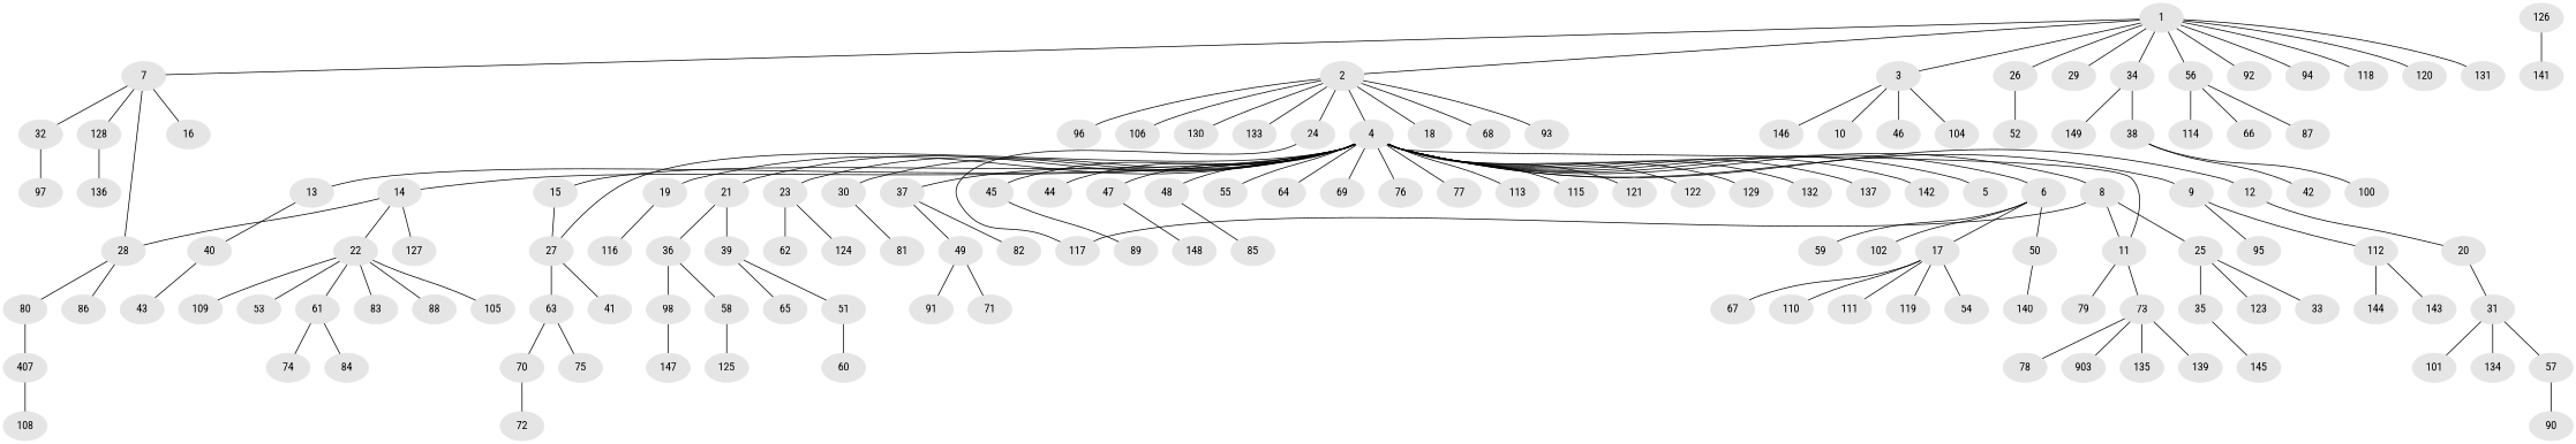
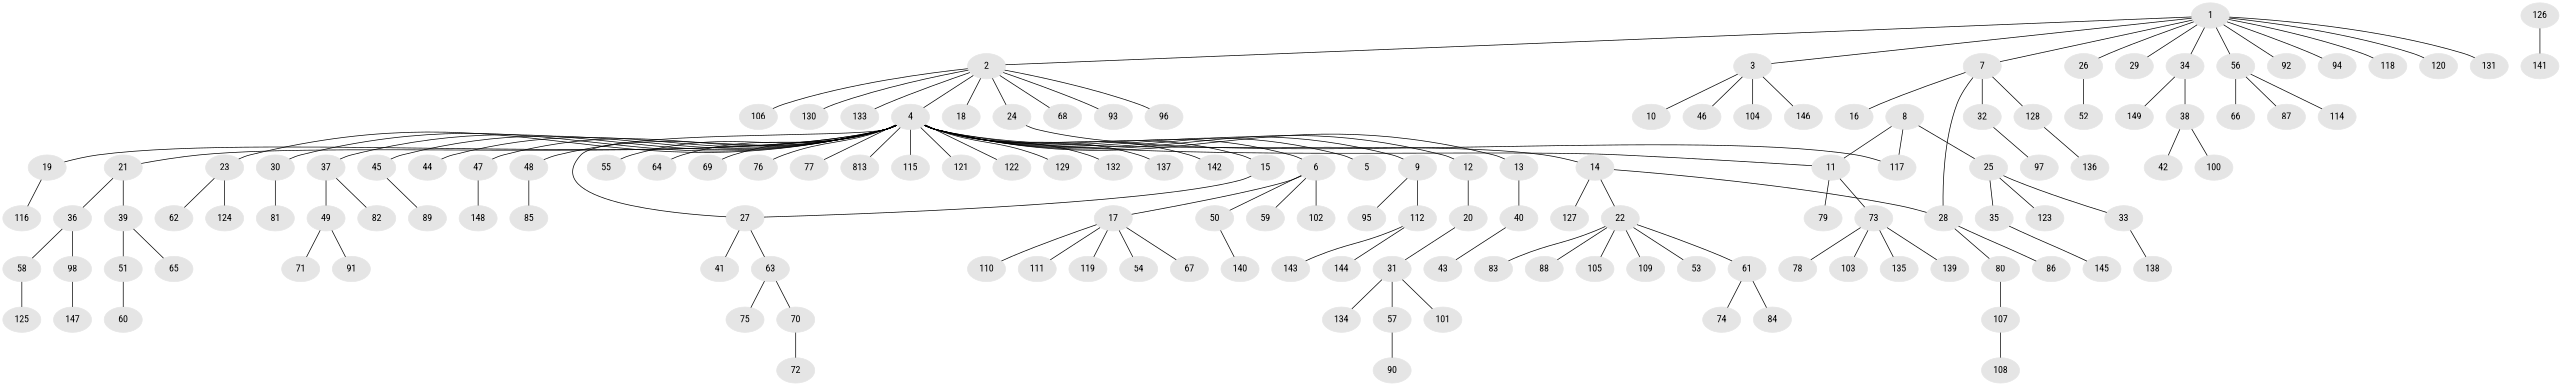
  graph {
    fontname="Roboto Condensed"
    node [color=gray90 fontname="Roboto Condensed" style=filled]
    edge [fontname="Roboto Condensed"]
    1
    2
    3
    7
    26
    29
    34
    56
    92
    94
    118
    120
    131
    4
    18
    24
    68
    93
    96
    106
    130
    133
    10
    46
    104
    146
    16
    28
    32
    128
    52
    38
    149
    66
    87
    114
    126
    141
    5
    6
    8
    9
    11
    12
    13
    14
    15
    19
    21
    23
    27
    30
    37
    44
    45
    47
    48
    55
    64
    69
    76
    77
-   113
+   113 [label=813]
    115
    121
    122
    129
    132
    137
    142
    117
    17
    50
    59
    102
    25
    95
    112
    73
    79
    20
    40
    22
    127
    116
    36
    39
    62
    124
    41
    63
    81
    49
    82
    89
    148
    85
    54
    67
    110
    111
    119
    140
    80
    86
    97
    136
    33
    35
    123
    143
    144
    78
-   103 [label=903]
+   103
    135
    139
    31
    43
    53
    61
    83
    88
    105
    109
    57
    101
    134
    58
    98
    51
    65
    74
    84
+   138
    145
    70
    75
-   107 [label=407]
+   107
    90
    42
    100
    125
    147
    71
    91
    60
    72
    108
    1 -- 2
    1 -- 3
    1 -- 7
    1 -- 26
    1 -- 29
    1 -- 34
    1 -- 56
    1 -- 92
    1 -- 94
    1 -- 118
    1 -- 120
    1 -- 131
    2 -- 4
    2 -- 18
    2 -- 24
    2 -- 68
    2 -- 93
    2 -- 96
    2 -- 106
    2 -- 130
    2 -- 133
    3 -- 10
    3 -- 46
    3 -- 104
    3 -- 146
    7 -- 16
    7 -- 28
    7 -- 32
    7 -- 128
    26 -- 52
    34 -- 38
    34 -- 149
    56 -- 66
    56 -- 87
    56 -- 114
    4 -- 5
    4 -- 6
-   4 -- 8
    4 -- 9
    4 -- 11
    4 -- 12
    4 -- 13
    4 -- 14
    4 -- 15
    4 -- 19
    4 -- 21
    4 -- 23
    4 -- 27
    4 -- 30
    4 -- 37
    4 -- 44
    4 -- 45
    4 -- 47
    4 -- 48
    4 -- 55
    4 -- 64
    4 -- 69
    4 -- 76
    4 -- 77
    4 -- 113
    4 -- 115
    4 -- 121
    4 -- 122
    4 -- 129
    4 -- 132
    4 -- 137
    4 -- 142
    24 -- 117
    28 -- 80
    28 -- 86
    32 -- 97
    128 -- 136
    38 -- 42
    38 -- 100
    126 -- 141
    6 -- 17
    6 -- 50
    6 -- 59
    6 -- 102
    8 -- 11
    8 -- 117
    8 -- 25
    9 -- 95
    9 -- 112
    11 -- 73
    11 -- 79
    12 -- 20
    13 -- 40
    14 -- 28
    14 -- 22
    14 -- 127
    15 -- 27
    19 -- 116
    21 -- 36
    21 -- 39
    23 -- 62
    23 -- 124
    27 -- 41
    27 -- 63
    30 -- 81
    37 -- 49
    37 -- 82
    45 -- 89
    47 -- 148
    48 -- 85
    17 -- 54
    17 -- 67
    17 -- 110
    17 -- 111
    17 -- 119
    50 -- 140
    25 -- 33
    25 -- 35
    25 -- 123
    112 -- 143
    112 -- 144
    73 -- 78
    73 -- 103
    73 -- 135
    73 -- 139
    20 -- 31
    40 -- 43
    22 -- 53
    22 -- 61
    22 -- 83
    22 -- 88
    22 -- 105
    22 -- 109
    36 -- 58
    36 -- 98
    39 -- 51
    39 -- 65
    63 -- 70
    63 -- 75
    49 -- 71
    49 -- 91
    80 -- 107
+   33 -- 138
    35 -- 145
    31 -- 57
    31 -- 101
    31 -- 134
    61 -- 74
    61 -- 84
    57 -- 90
    58 -- 125
    98 -- 147
    51 -- 60
    70 -- 72
    107 -- 108
  }
